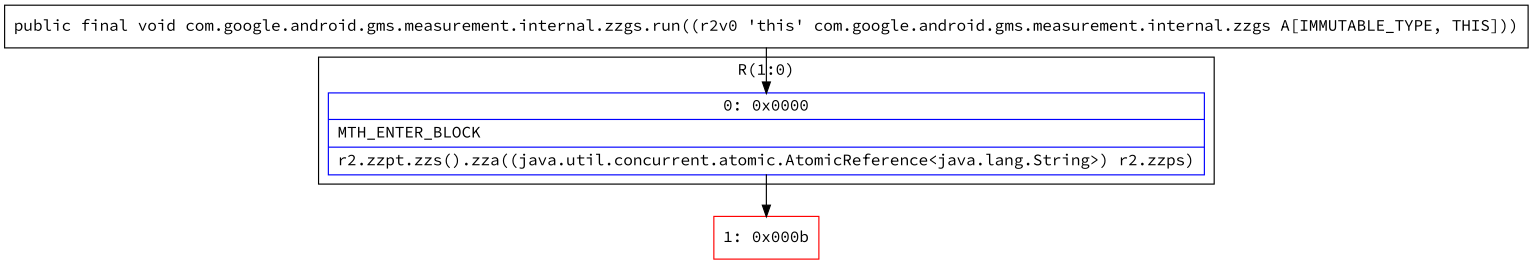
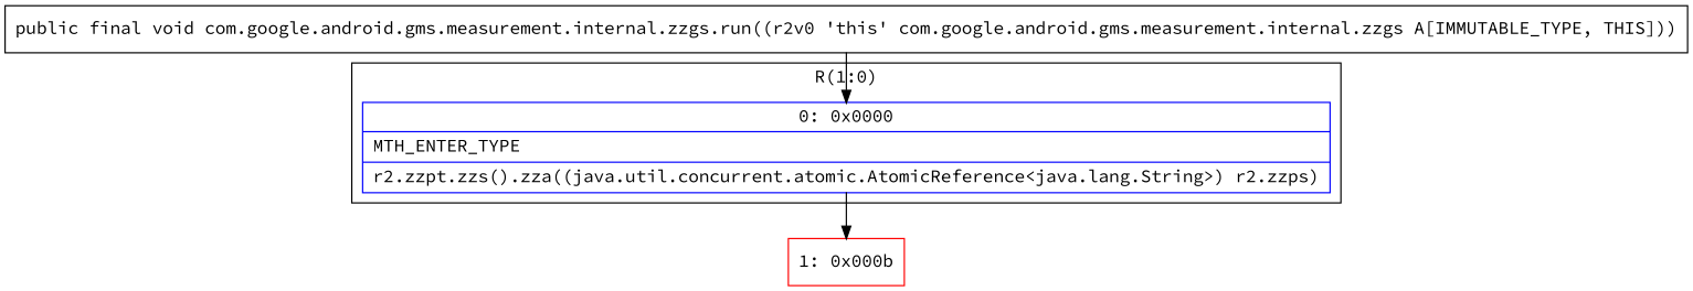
  digraph {
    fontname="Source Code Pro"
    node [shape=record fontname="Source Code Pro"]
    edge [fontname="Source Code Pro"]
-   n1 [color=blue label="{0\:\ 0x0000|MTH_ENTER_BLOCK\l|r2.zzpt.zzs().zza((java.util.concurrent.atomic.AtomicReference\<java.lang.String\>) r2.zzps)\l}"]
+   n1 [color=blue label="{0\:\ 0x0000|MTH_ENTER_TYPE\l|r2.zzpt.zzs().zza((java.util.concurrent.atomic.AtomicReference\<java.lang.String\>) r2.zzps)\l}"]
    n2 [color=red label="{1\:\ 0x000b}"]
    n3 [label="{public final void com.google.android.gms.measurement.internal.zzgs.run((r2v0 'this' com.google.android.gms.measurement.internal.zzgs A[IMMUTABLE_TYPE, THIS])) }"]
    subgraph cluster_1 {
      label="R(1:0)"
      n1
    }
    n1 -> n2
    n3 -> n1
  }
